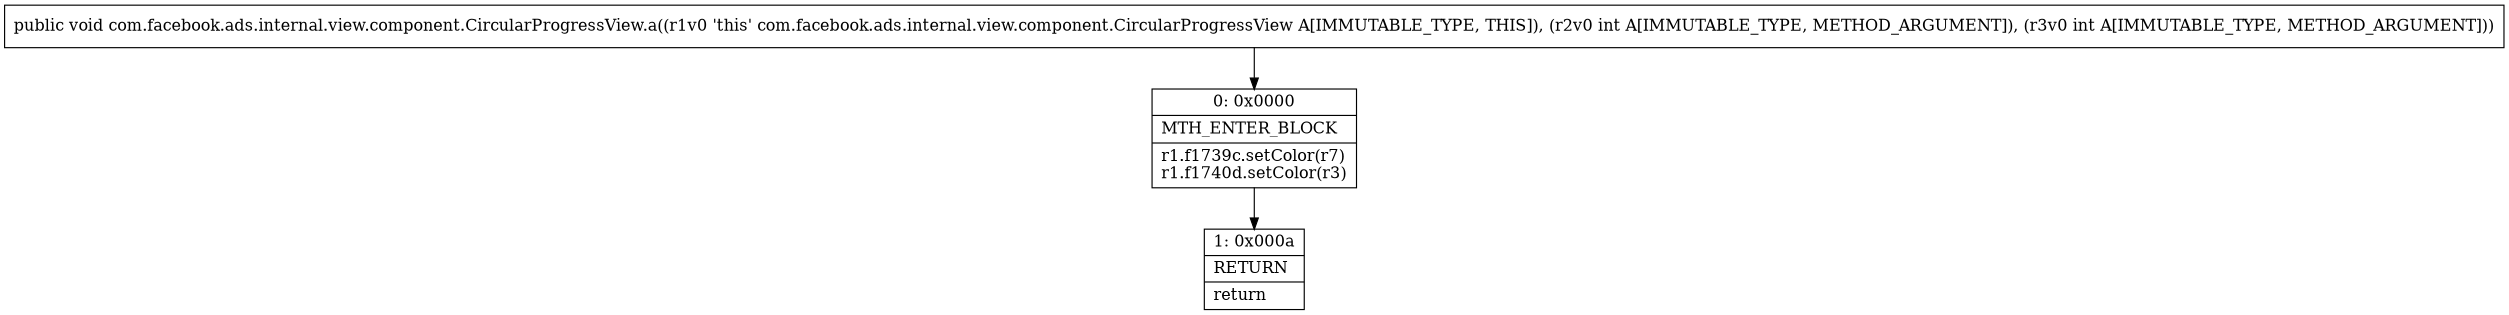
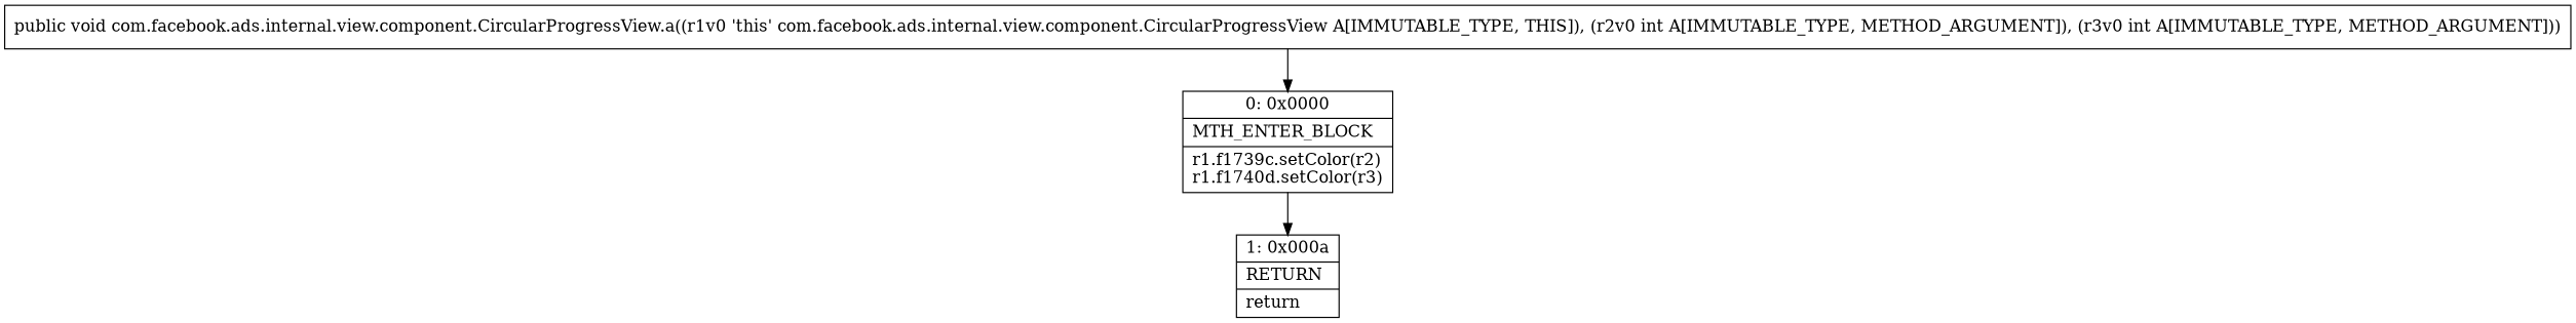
  digraph {
    node [shape=record]
-   n1 [label="{0\:\ 0x0000|MTH_ENTER_BLOCK\l|r1.f1739c.setColor(r7)\lr1.f1740d.setColor(r3)\l}"]
+   n1 [label="{0\:\ 0x0000|MTH_ENTER_BLOCK\l|r1.f1739c.setColor(r2)\lr1.f1740d.setColor(r3)\l}"]
    n2 [label="{1\:\ 0x000a|RETURN\l|return\l}"]
    n3 [label="{public void com.facebook.ads.internal.view.component.CircularProgressView.a((r1v0 'this' com.facebook.ads.internal.view.component.CircularProgressView A[IMMUTABLE_TYPE, THIS]), (r2v0 int A[IMMUTABLE_TYPE, METHOD_ARGUMENT]), (r3v0 int A[IMMUTABLE_TYPE, METHOD_ARGUMENT])) }"]
    n1 -> n2
    n3 -> n1
  }
